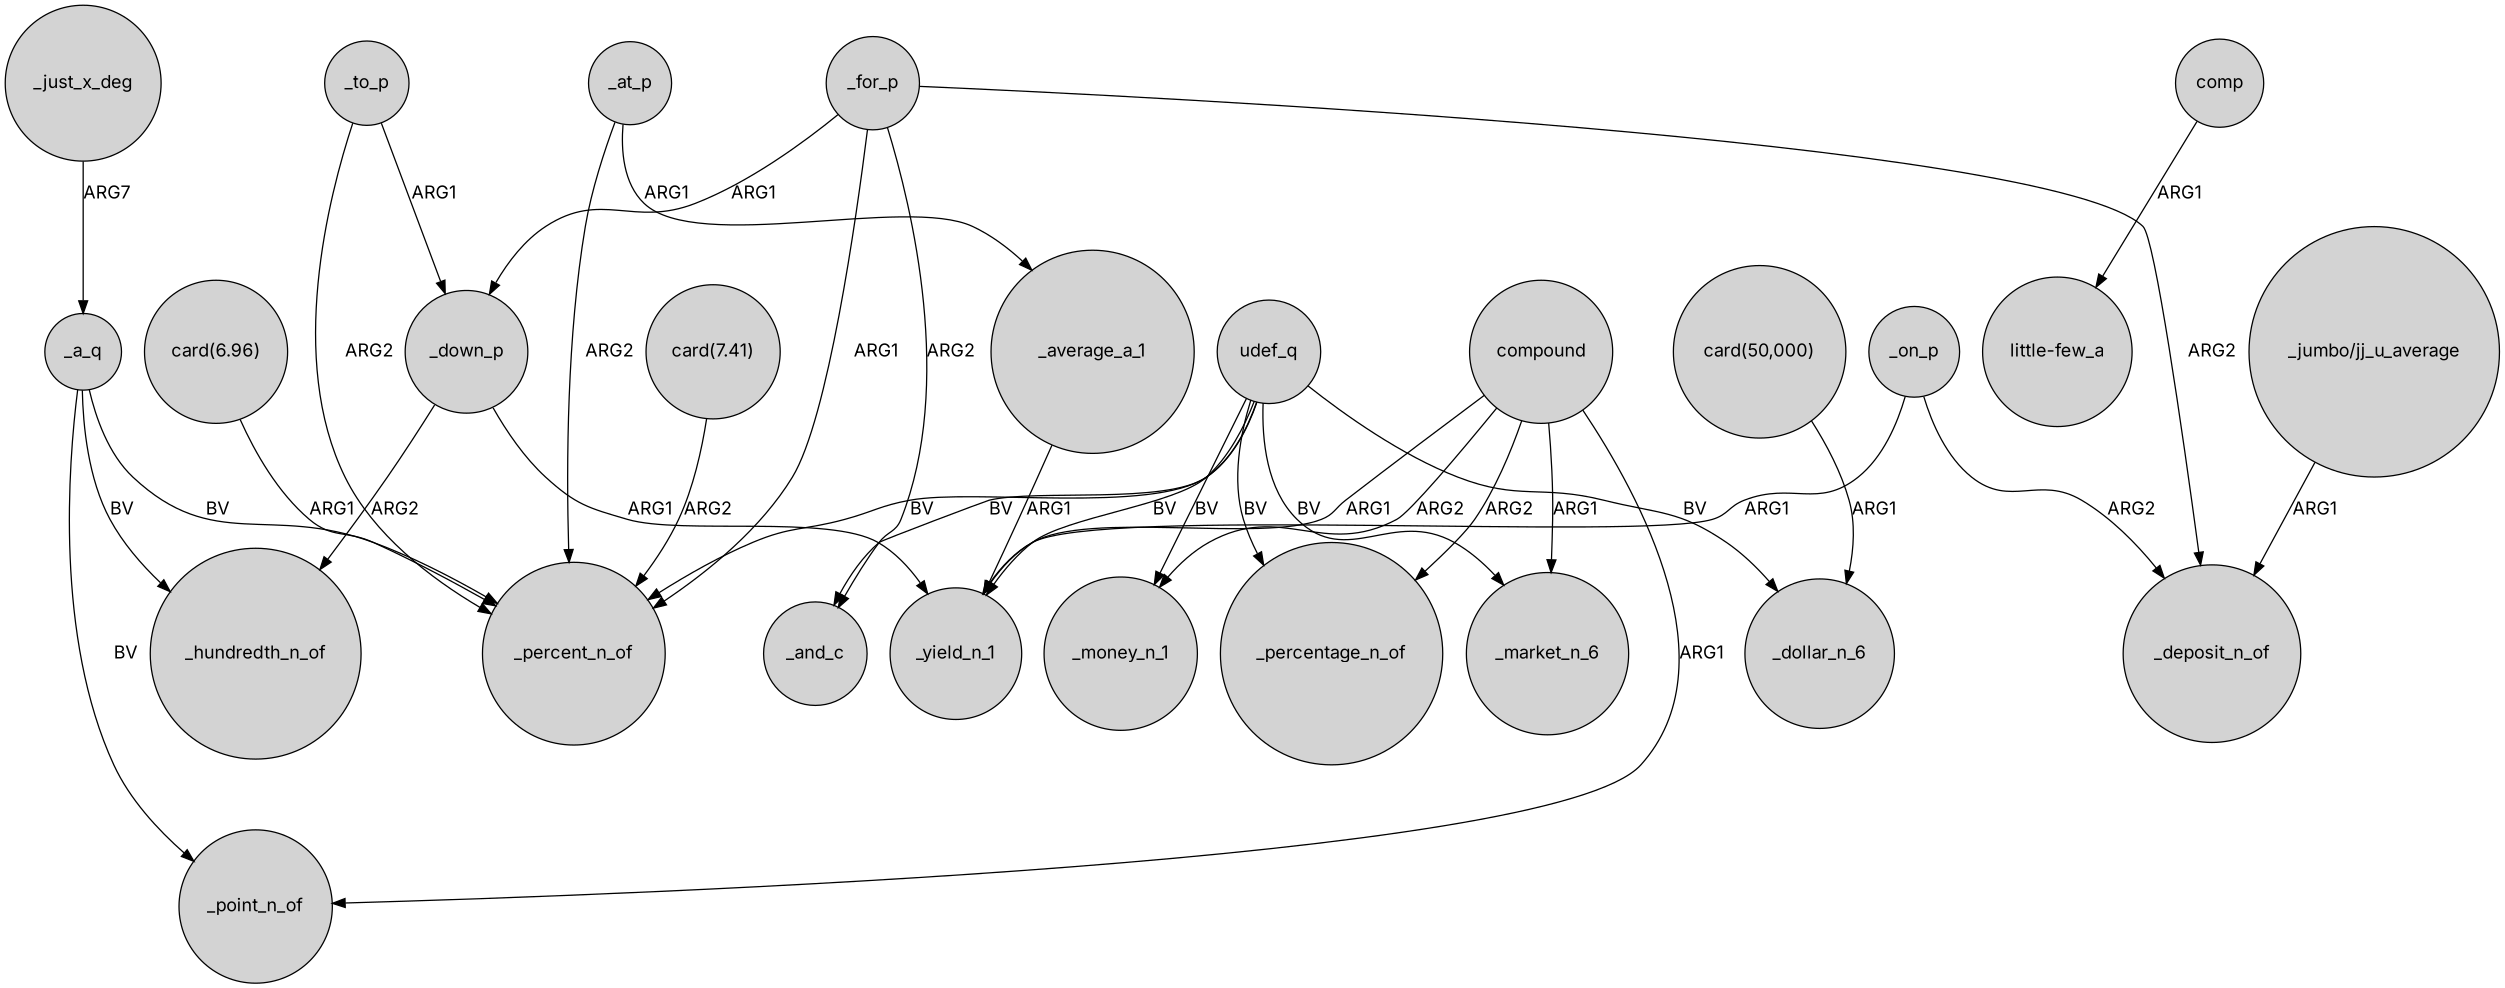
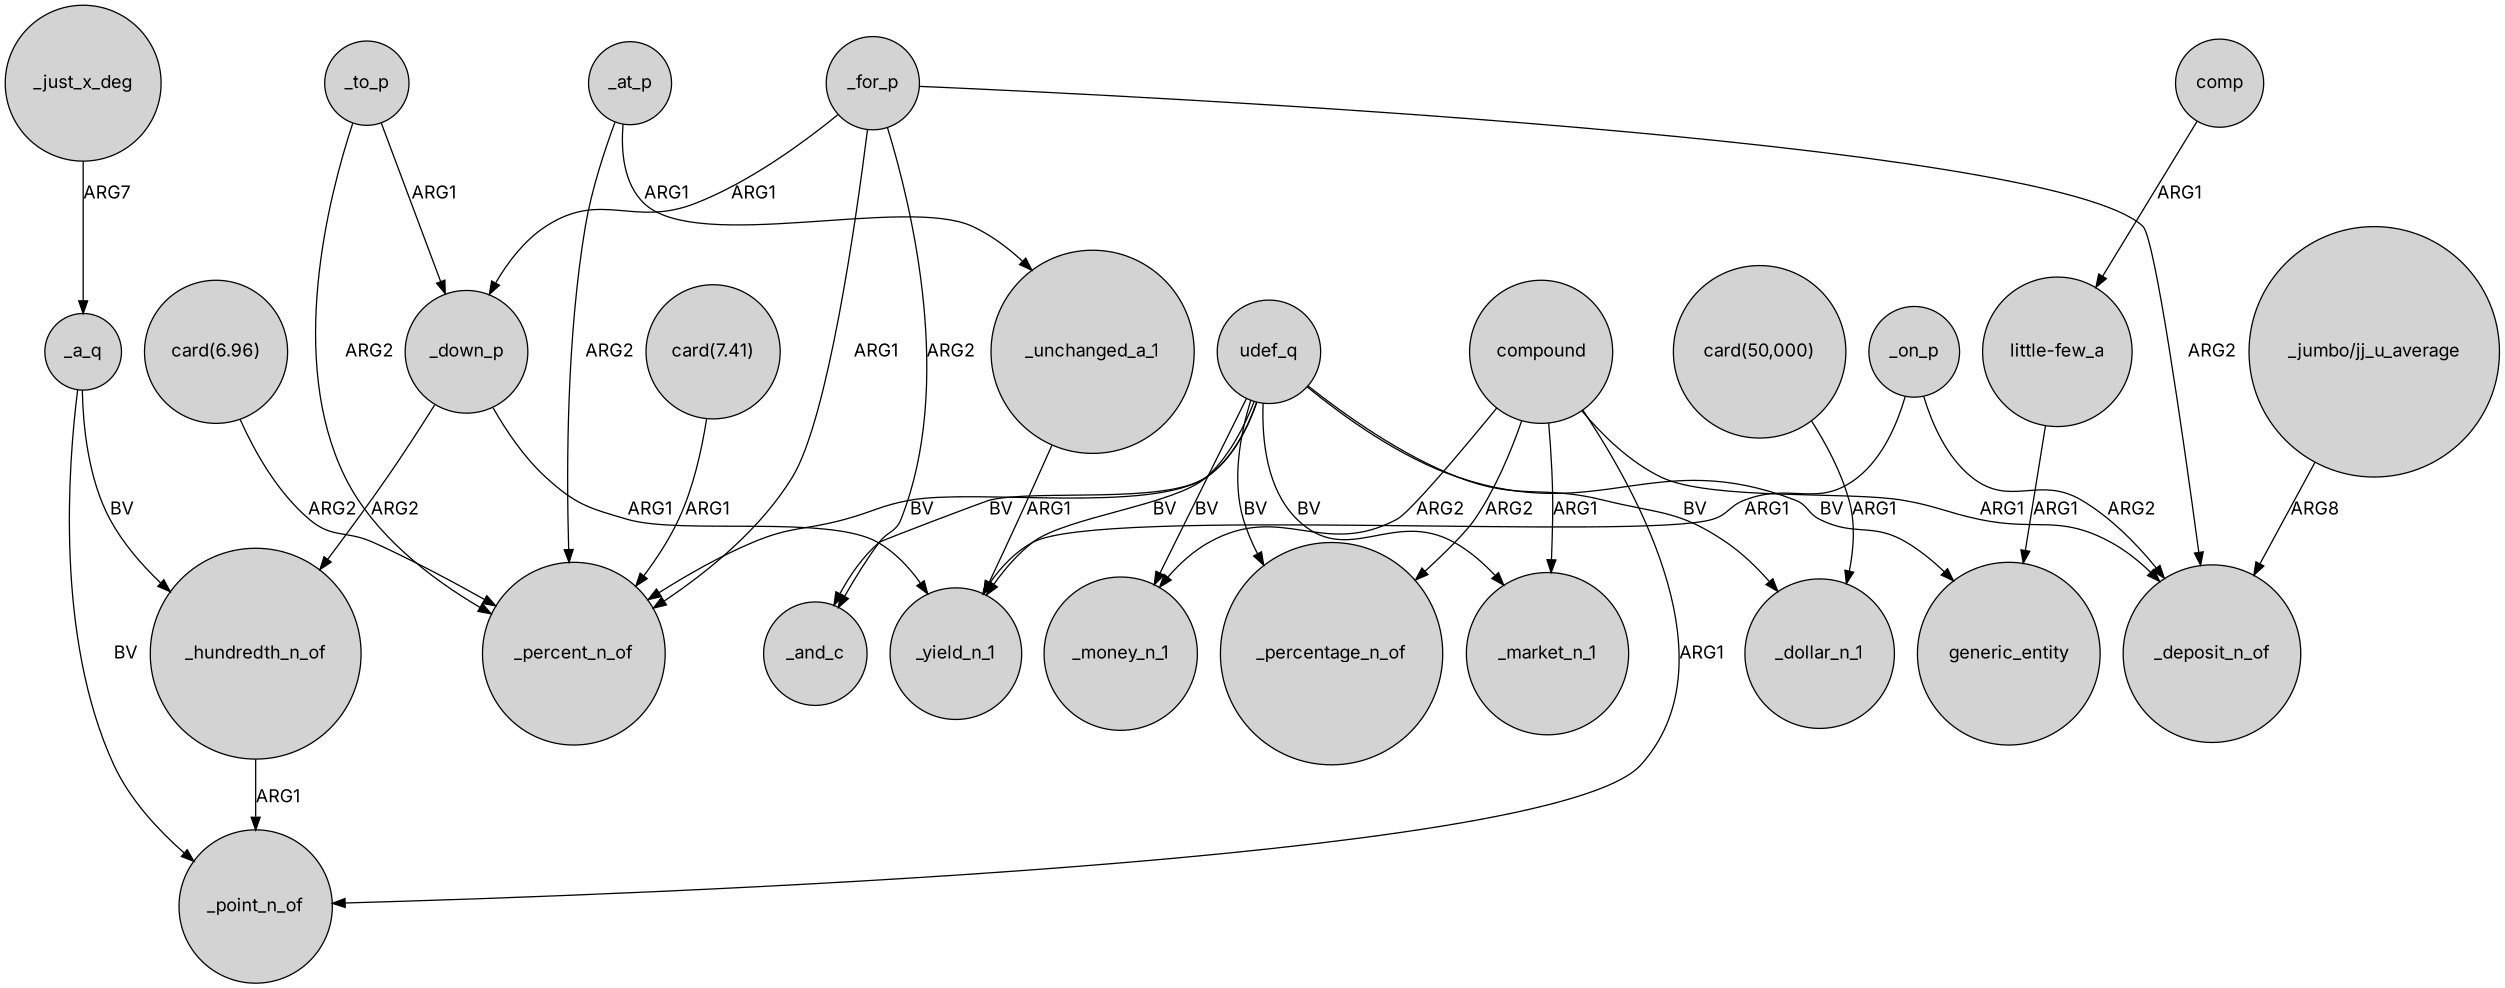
  digraph {
    fontname=Inter
    node [fontname=Inter shape=circle style=filled]
    edge [fontname=Inter]
    "card(6.96)"
    _percent_n_of
    udef_q
    _money_n_1
+   generic_entity
    _percentage_n_of
    _and_c
-   _market_n_1 [label=_market_n_6]
+   _market_n_1
    _yield_n_1
-   _dollar_n_1 [label=_dollar_n_6]
+   _dollar_n_1
    n11 [label="_jumbo/jj_u_average"]
    _deposit_n_of
    compound
    _point_n_of
    _for_p
    _down_p
    _hundredth_n_of
-   _unchanged_a_1 [label=_average_a_1]
+   _unchanged_a_1
    _on_p
    _a_q
    comp
    "little-few_a"
    "card(50,000)"
    _to_p
    _at_p
    "card(7.41)"
    _just_x_deg
-   "card(6.96)" -> _percent_n_of [label=ARG1]
+   "card(6.96)" -> _percent_n_of [label=ARG2]
    udef_q -> _percent_n_of [label=BV]
    udef_q -> _money_n_1 [label=BV]
+   udef_q -> generic_entity [label=BV]
    udef_q -> _percentage_n_of [label=BV]
    udef_q -> _and_c [label=BV]
    udef_q -> _market_n_1 [label=BV]
    udef_q -> _yield_n_1 [label=BV]
    udef_q -> _dollar_n_1 [label=BV]
-   n11 -> _deposit_n_of [label=ARG1]
+   n11 -> _deposit_n_of [label=ARG8]
    compound -> _money_n_1 [label=ARG2]
    compound -> _percentage_n_of [label=ARG2]
    compound -> _market_n_1 [label=ARG1]
-   compound -> _yield_n_1 [label=ARG1]
+   compound -> _deposit_n_of [label=ARG1]
    compound -> _point_n_of [label=ARG1]
    _for_p -> _percent_n_of [label=ARG1]
    _for_p -> _and_c [label=ARG2]
    _for_p -> _deposit_n_of [label=ARG2]
    _for_p -> _down_p [label=ARG1]
    _down_p -> _yield_n_1 [label=ARG1]
    _down_p -> _hundredth_n_of [label=ARG2]
+   _hundredth_n_of -> _point_n_of [label=ARG1]
    _unchanged_a_1 -> _yield_n_1 [label=ARG1]
    _on_p -> _yield_n_1 [label=ARG1]
    _on_p -> _deposit_n_of [label=ARG2]
-   _a_q -> _percent_n_of [label=BV]
    _a_q -> _point_n_of [label=BV]
    _a_q -> _hundredth_n_of [label=BV]
    comp -> "little-few_a" [label=ARG1]
+   "little-few_a" -> generic_entity [label=ARG1]
    "card(50,000)" -> _dollar_n_1 [label=ARG1]
    _to_p -> _percent_n_of [label=ARG2]
    _to_p -> _down_p [label=ARG1]
    _at_p -> _percent_n_of [label=ARG2]
    _at_p -> _unchanged_a_1 [label=ARG1]
-   "card(7.41)" -> _percent_n_of [label=ARG2]
+   "card(7.41)" -> _percent_n_of [label=ARG1]
    _just_x_deg -> _a_q [label=ARG7]
  }
